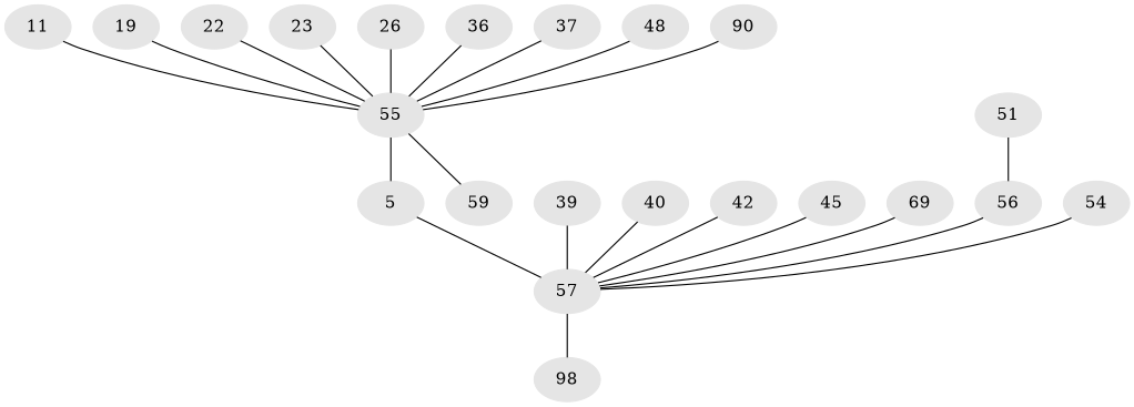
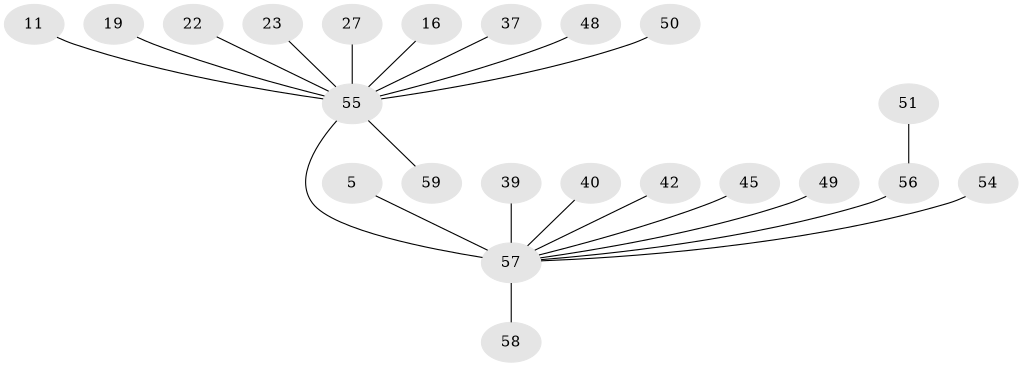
  graph {
    node [color=gray90 style=filled]
    57 [super="+32+15+4"]
-   58 [label=98]
+   58
    5
    55 [super="+53+43+47"]
    59
    11
    19 [super="+10+17"]
    22
    23
-   27 [super="+14" label=26]
-   36
+   27 [super="+14"]
+   36 [label=16]
    37 [super="+33"]
    39
    40 [super="+21"]
    42 [super="+20"]
    45
    48
-   49 [super="+35" label=69]
-   50 [label=90]
+   49 [super="+35"]
+   50
    51 [super="+28"]
    56 [super="+13+25"]
    54
    57 -- 58
    5 -- 57
-   55 -- 5 [weight=8]
+   55 -- 57 [weight=8]
    55 -- 59
    11 -- 55
    19 -- 55 [weight=2]
    22 -- 55
    23 -- 55
    27 -- 55
    36 -- 55 [weight=2]
    37 -- 55
    39 -- 57
    40 -- 57 [weight=3]
    42 -- 57
    45 -- 57
    48 -- 55
    49 -- 57
    50 -- 55
    51 -- 56
    56 -- 57 [weight=2]
    54 -- 57
  }
